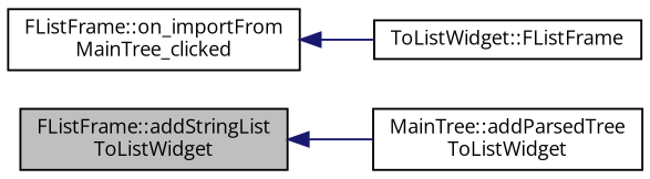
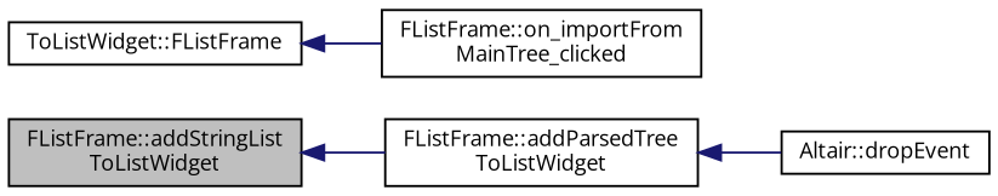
  digraph {
    fontname="Open Sans"
    rankdir=LR
    node [color=black fillcolor=white fontname="Open Sans" fontsize=10 shape=record style=filled]
    edge [color=midnightblue dir=back fontname="Open Sans" fontsize=10 labelfontname=Helvetica labelfontsize=10 style=solid]
    n1 [fillcolor=grey75 fontcolor=black height=0.2 label="FListFrame::addStringList\lToListWidget" width=0.4]
-   n2 [height=0.2 label="MainTree::addParsedTree\lToListWidget" width=0.4]
+   n2 [height=0.2 label="FListFrame::addParsedTree\lToListWidget" width=0.4]
+   n3 [height=0.2 label="Altair::dropEvent" width=0.4]
    n4 [height=0.2 label="FListFrame::on_importFrom\lMainTree_clicked" width=0.4]
    n5 [height=0.2 label="ToListWidget::FListFrame" width=0.4]
    n1 -> n2
-   n4 -> n5
+   n2 -> n3
+   n5 -> n4
  }
